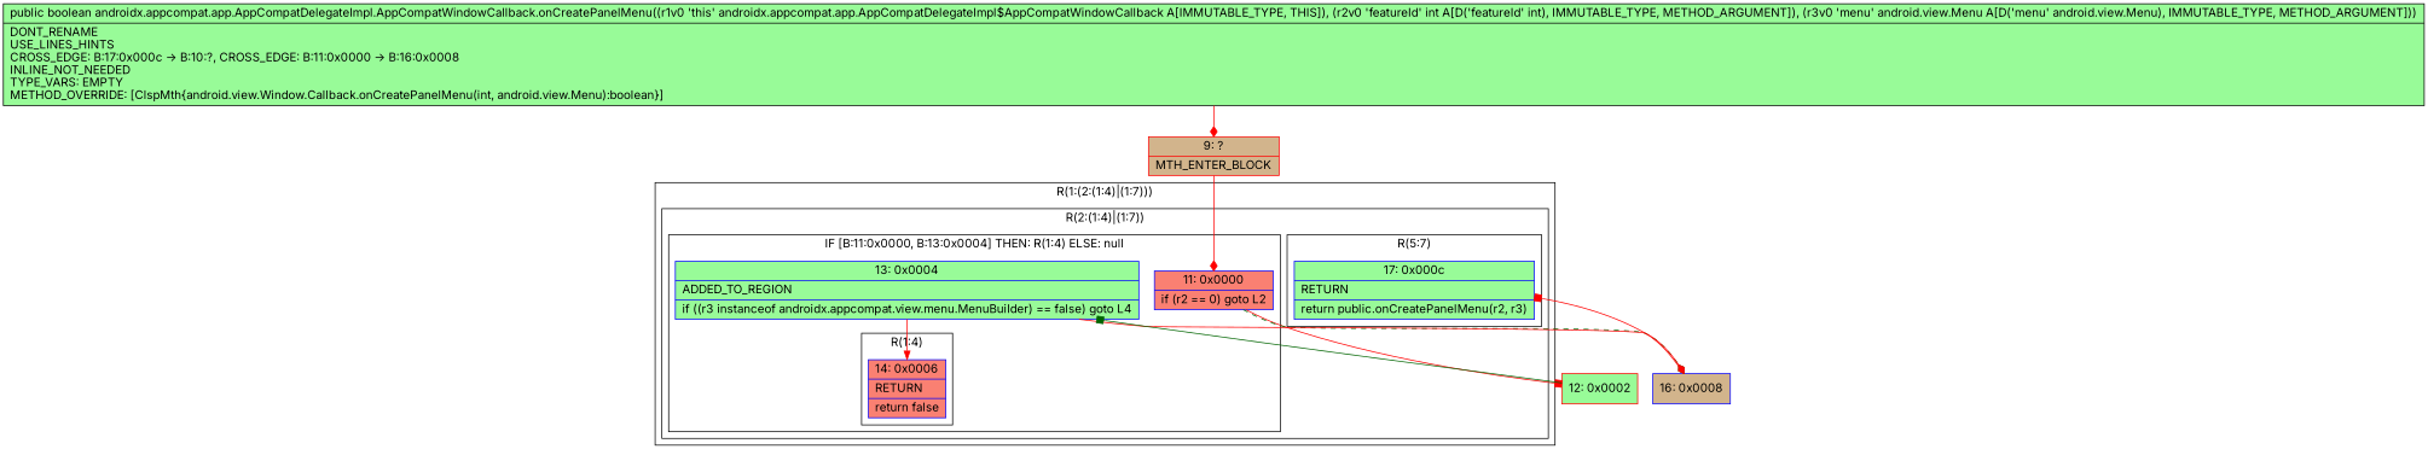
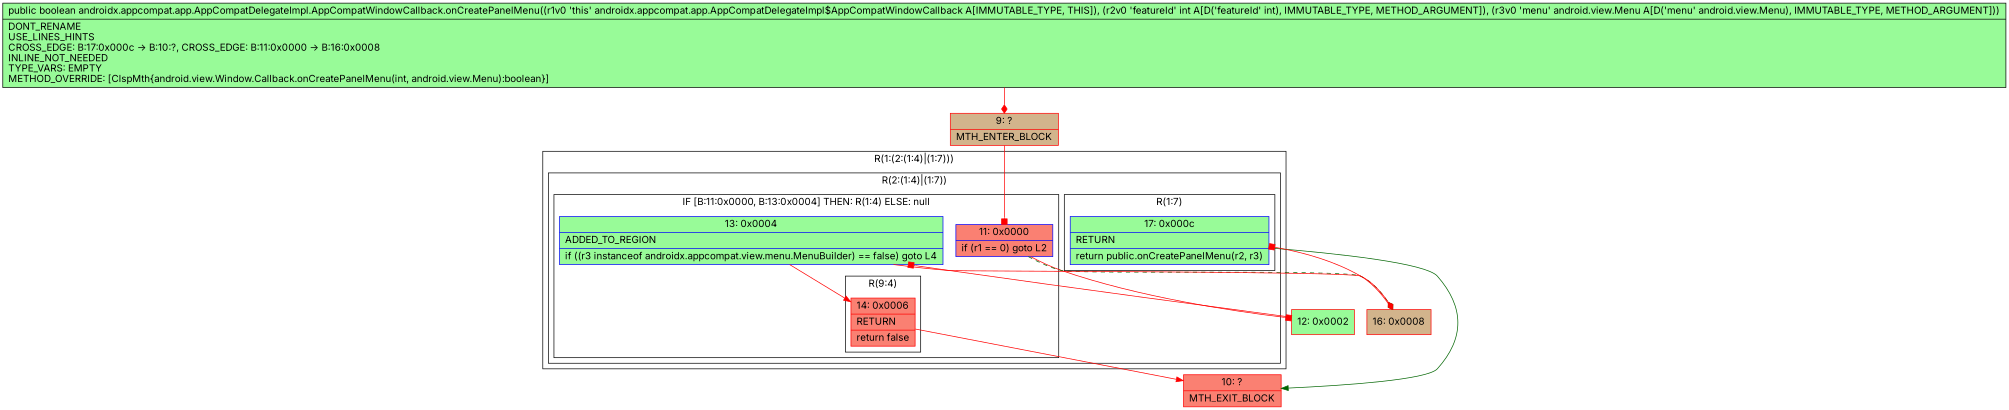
  digraph {
    fontname=Inter
    node [color=blue fillcolor=palegreen fontname=Inter shape=record style=filled]
    edge [arrowhead=diamond color=red fontname=Inter]
-   n1 [fillcolor=salmon label="{14\:\ 0x0006|RETURN\l|return false\l}"]
-   n2 [fillcolor=salmon label="{11\:\ 0x0000|if (r2 == 0) goto L2\l}"]
+   n1 [color=red fillcolor=salmon label="{14\:\ 0x0006|RETURN\l|return false\l}"]
+   n2 [fillcolor=salmon label="{11\:\ 0x0000|if (r1 == 0) goto L2\l}"]
    n3 [label="{13\:\ 0x0004|ADDED_TO_REGION\l|if ((r3 instanceof androidx.appcompat.view.menu.MenuBuilder) == false) goto L4\l}"]
    n4 [label="{17\:\ 0x000c|RETURN\l|return public.onCreatePanelMenu(r2, r3)\l}"]
+   n5 [color=red fillcolor=salmon label="{10\:\ ?|MTH_EXIT_BLOCK\l}"]
    n6 [color=red label="{12\:\ 0x0002}"]
-   n7 [fillcolor=tan label="{16\:\ 0x0008}"]
+   n7 [color=red fillcolor=tan label="{16\:\ 0x0008}"]
    n8 [color=red fillcolor=tan label="{9\:\ ?|MTH_ENTER_BLOCK\l}"]
    n9 [label="{public boolean androidx.appcompat.app.AppCompatDelegateImpl.AppCompatWindowCallback.onCreatePanelMenu((r1v0 'this' androidx.appcompat.app.AppCompatDelegateImpl$AppCompatWindowCallback A[IMMUTABLE_TYPE, THIS]), (r2v0 'featureId' int A[D('featureId' int), IMMUTABLE_TYPE, METHOD_ARGUMENT]), (r3v0 'menu' android.view.Menu A[D('menu' android.view.Menu), IMMUTABLE_TYPE, METHOD_ARGUMENT]))  | DONT_RENAME\lUSE_LINES_HINTS\lCROSS_EDGE: B:17:0x000c \-\> B:10:?, CROSS_EDGE: B:11:0x0000 \-\> B:16:0x0008\lINLINE_NOT_NEEDED\lTYPE_VARS: EMPTY\lMETHOD_OVERRIDE: [ClspMth\{android.view.Window.Callback.onCreatePanelMenu(int, android.view.Menu):boolean\}]\l}" color=""]
    subgraph cluster_1 {
      label="R(1:(2:(1:4)|(1:7)))"
      subgraph cluster_2 {
        label="R(2:(1:4)|(1:7))"
        subgraph cluster_3 {
          label="IF [B:11:0x0000, B:13:0x0004] THEN: R(1:4) ELSE: null"
          n2
          n3
          subgraph cluster_4 {
-           label="R(1:4)"
+           label="R(9:4)"
            n1
          }
        }
        subgraph cluster_5 {
-         label="R(5:7)"
+         label="R(1:7)"
          n4
        }
      }
    }
+   n1 -> n5 [arrowhead=normal]
    n2 -> n6 [arrowhead=box]
    n2 -> n7 [color=darkgreen style=dashed]
    n3 -> n1 [arrowhead=normal]
    n3 -> n7 [style=solid]
-   n6 -> n3 [arrowhead=box color=darkgreen]
+   n4 -> n5 [arrowhead=normal color=darkgreen]
+   n6 -> n3 [arrowhead=box]
    n7 -> n4 [arrowhead=box]
-   n8 -> n2
+   n8 -> n2 [arrowhead=box]
    n9 -> n8
  }
